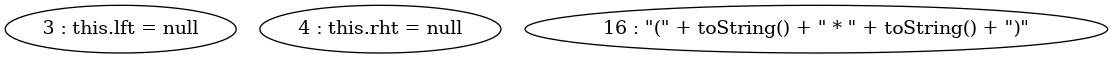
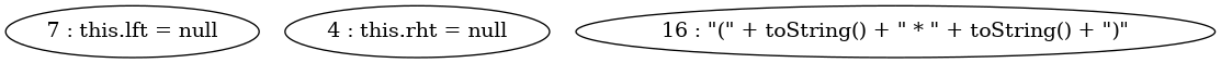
  digraph {
    fontname="DejaVu Serif"
    node [fontname="DejaVu Serif"]
-   "3 : this.lft = null"
+   "3 : this.lft = null" [label="7 : this.lft = null"]
    "4 : this.rht = null"
    "16 : \"(\" + toString() + \" * \" + toString() + \")\""
  }
